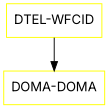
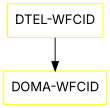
  digraph {
    fontname=Inter
    node [color=yellow shape=box fontname=Inter]
    "DTEL-WFCID"
-   "DOMA-WFCID" [label="DOMA-DOMA"]
+   "DOMA-WFCID"
    "DTEL-WFCID" -> "DOMA-WFCID" [fontname=Inter]
  }
